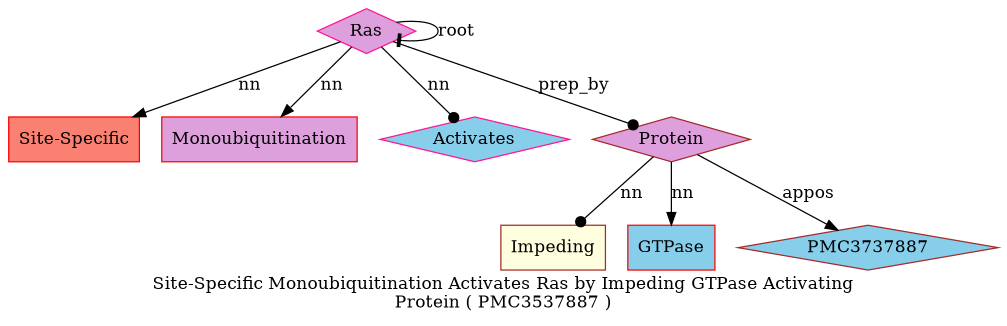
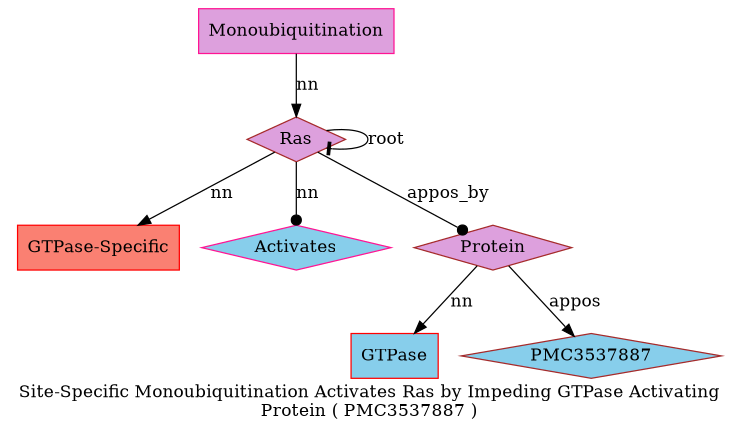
  digraph {
    label="Site-Specific Monoubiquitination Activates Ras by Impeding GTPase Activating\nProtein ( PMC3537887 )"
    node [color=red fillcolor=plum shape=diamond style=filled]
    edge [arrowhead=normal]
-   n1 [color=deeppink label=Ras]
-   n2 [fillcolor=salmon label="Site-Specific" shape=box]
-   n3 [label=Monoubiquitination shape=box]
+   n1 [color=brown label=Ras]
+   n2 [fillcolor=salmon label="GTPase-Specific" shape=box]
+   n3 [color=deeppink label=Monoubiquitination shape=box]
    n4 [color=deeppink fillcolor=skyblue label=Activates]
    n5 [color=brown label=Protein]
-   n6 [color=brown fillcolor=lightyellow label=Impeding shape=box]
    n7 [fillcolor=skyblue label=GTPase shape=box]
-   n8 [color=brown fillcolor=skyblue label=PMC3737887]
+   n8 [color=brown fillcolor=skyblue label=PMC3537887]
    n1 -> n1 [arrowhead=tee label=root]
    n1 -> n2 [label=nn]
-   n1 -> n3 [label=nn]
+   n3 -> n1 [label=nn]
    n1 -> n4 [arrowhead=dot label=nn]
-   n1 -> n5 [arrowhead=dot label=prep_by]
-   n5 -> n6 [arrowhead=dot label=nn]
+   n1 -> n5 [arrowhead=dot label=appos_by]
    n5 -> n7 [label=nn]
    n5 -> n8 [label=appos]
  }
